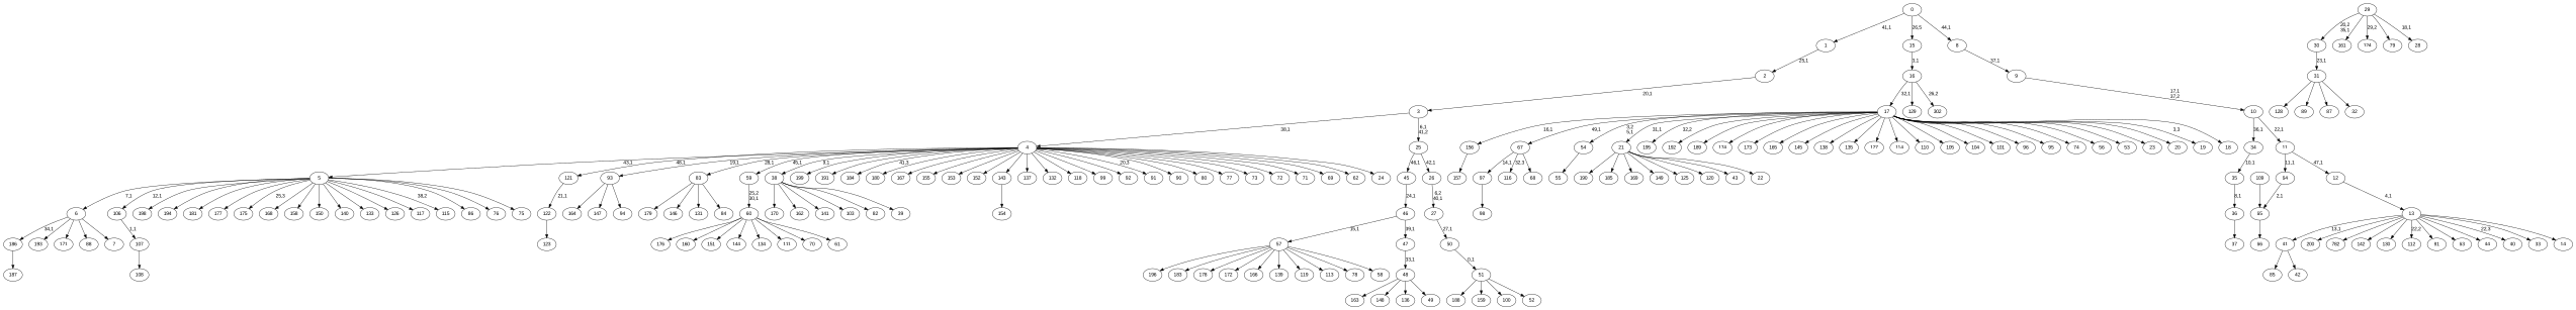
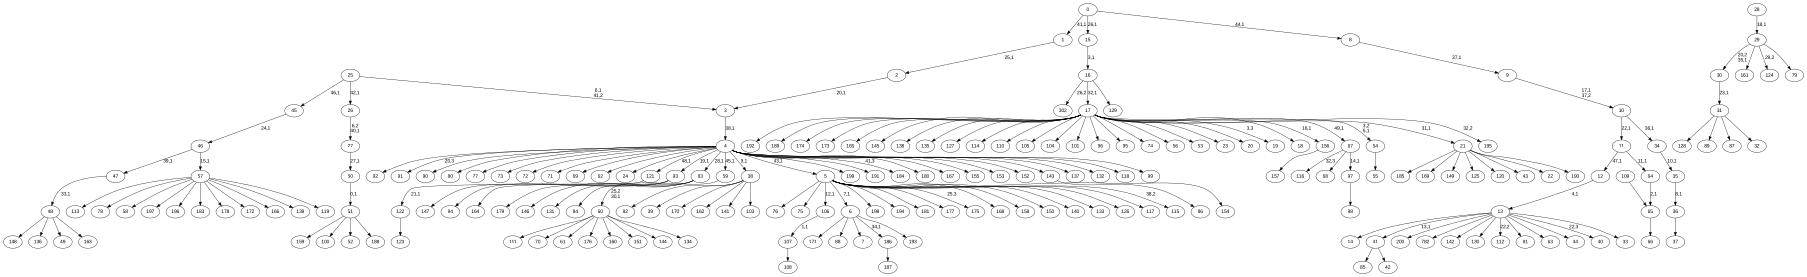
  digraph {
    fontname="Liberation Sans"
    node [fontname="Liberation Sans"]
    edge [fontname="Liberation Sans"]
    186
    187
    156
    157
    122
    123
    121
    107
    108
    106
    97
    98
    93
    164
    147
    94
    83
    179
    146
    131
    84
    67
    116
    68
    65
    66
    109
    64
    60
    176
    160
    151
    144
    134
    111
    70
    61
    59
    57
+   197
    196
    183
    178
    172
    166
    139
    119
    113
    78
    58
    54
    55
    51
    188
    159
    100
    52
    50
    48
    163
    148
    136
    49
    47
    46
    45
    41
    85
    42
    38
    170
    162
    141
    103
    82
    39
    36
    37
    35
    34
    31
    128
    89
    87
    32
    30
    29
    161
    124
    79
    28
    27
    26
    25
    21
    190
    185
    169
    149
    125
    120
    43
    22
    17
    195
    192
    189
    174
    173
    165
    145
    138
    135
    127
    114
    110
    105
    104
    101
    96
    95
    74
    56
    53
    23
    20
    19
    18
    16
    129
    n131 [label=302]
    15
    13
    200
    n135 [label=782]
    142
    130
    112
    81
    63
    44
    40
    33
    14
    12
    11
    10
    9
    8
    6
    193
    171
    88
    7
    5
    198
    194
    181
    177
    175
    168
    158
    150
    140
    133
    126
    117
    115
    86
    76
    75
    4
    199
    191
    184
    180
    167
    155
    153
    152
    143
    137
    132
    118
    99
    92
    91
    90
    80
    77
    73
    72
    71
    69
    62
    24
    154
    3
    2
    1
    0
    186 -> 187
    156 -> 157
    122 -> 123
    121 -> 122 [label="21,1"]
    107 -> 108
    106 -> 107 [label="1,1"]
    97 -> 98
    93 -> 164
    93 -> 147
    93 -> 94
    83 -> 179
    83 -> 146
    83 -> 131
    83 -> 84
    67 -> 97 [label="14,1"]
    67 -> 116 [label="32,3"]
    67 -> 68
    65 -> 66
    109 -> 65
    64 -> 65 [label="2,1"]
    60 -> 176
    60 -> 160
    60 -> 151
    60 -> 144
    60 -> 134
    60 -> 111
    60 -> 70
    60 -> 61
    59 -> 60 [label="25,2\n30,1"]
+   57 -> 197
    57 -> 196
    57 -> 183
    57 -> 178
    57 -> 172
    57 -> 166
    57 -> 139
    57 -> 119
    57 -> 113
    57 -> 78
    57 -> 58
    54 -> 55
    51 -> 188
    51 -> 159
    51 -> 100
    51 -> 52
    50 -> 51 [label="0,1"]
    48 -> 163
    48 -> 148
    48 -> 136
    48 -> 49
    47 -> 48 [label="33,1"]
    46 -> 57 [label="15,1"]
    46 -> 47 [label="39,1"]
    45 -> 46 [label="24,1"]
    41 -> 85
    41 -> 42
    38 -> 170
    38 -> 162
    38 -> 141
    38 -> 103
    38 -> 82
    38 -> 39
    36 -> 37
    35 -> 36 [label="8,1"]
    34 -> 35 [label="10,1"]
    31 -> 128
    31 -> 89
    31 -> 87
    31 -> 32
    30 -> 31 [label="23,1"]
    29 -> 30 [label="20,2\n35,1"]
    29 -> 161
    29 -> 124 [label="29,2"]
    29 -> 79
-   29 -> 28 [label="18,1"]
+   28 -> 29 [label="18,1"]
    27 -> 50 [label="27,1"]
    26 -> 27 [label="6,2\n40,1"]
    25 -> 45 [label="46,1"]
    25 -> 26 [label="42,1"]
    21 -> 190
    21 -> 185
    21 -> 169
    21 -> 149
    21 -> 125
    21 -> 120
    21 -> 43
    21 -> 22
    17 -> 156 [label="16,1"]
    17 -> 67 [label="49,1"]
    17 -> 54 [label="3,2\n5,1"]
    17 -> 21 [label="31,1"]
    17 -> 195 [label="32,2"]
    17 -> 192
    17 -> 189
    17 -> 174
    17 -> 173
    17 -> 165
    17 -> 145
    17 -> 138
    17 -> 135
    17 -> 127
    17 -> 114
    17 -> 110
    17 -> 105
    17 -> 104
    17 -> 101
    17 -> 96
    17 -> 95
    17 -> 74
    17 -> 56
    17 -> 53
    17 -> 23
    17 -> 20
    17 -> 19 [label="3,3"]
    17 -> 18
    16 -> 17 [label="32,1"]
    16 -> 129
    16 -> n131 [label="26,2"]
    15 -> 16 [label="3,1"]
    13 -> 41 [label="13,1"]
    13 -> 200
    13 -> n135
    13 -> 142
    13 -> 130
    13 -> 112 [label="22,2"]
    13 -> 81
    13 -> 63
    13 -> 44
    13 -> 40 [label="22,3"]
    13 -> 33
    13 -> 14
    12 -> 13 [label="4,1"]
    11 -> 64 [label="11,1"]
    11 -> 12 [label="47,1"]
    10 -> 34 [label="36,1"]
    10 -> 11 [label="22,1"]
    9 -> 10 [label="17,1\n37,2"]
    8 -> 9 [label="37,1"]
    6 -> 186 [label="34,1"]
    6 -> 193
    6 -> 171
    6 -> 88
    6 -> 7
    5 -> 106 [label="12,1"]
    5 -> 6 [label="7,1"]
    5 -> 198
    5 -> 194
    5 -> 181
    5 -> 177
    5 -> 175 [label="25,3"]
    5 -> 168
    5 -> 158
    5 -> 150
    5 -> 140
    5 -> 133
    5 -> 126
    5 -> 117
    5 -> 115 [label="38,2"]
    5 -> 86
    5 -> 76
    5 -> 75
    4 -> 121 [label="48,1"]
    4 -> 93 [label="19,1"]
    4 -> 83 [label="28,1"]
    4 -> 59 [label="45,1"]
    4 -> 38 [label="9,1"]
    4 -> 5 [label="43,1"]
    4 -> 199
    4 -> 191
    4 -> 184 [label="41,3"]
    4 -> 180
    4 -> 167
    4 -> 155
    4 -> 153
    4 -> 152
    4 -> 143
    4 -> 137
    4 -> 132
    4 -> 118
    4 -> 99
    4 -> 92
    4 -> 91 [label="20,3"]
    4 -> 90
    4 -> 80
    4 -> 77
    4 -> 73
    4 -> 72
    4 -> 71
    4 -> 69
    4 -> 62
    4 -> 24
    143 -> 154
-   3 -> 25 [label="6,1\n41,2"]
+   25 -> 3 [label="6,1\n41,2"]
    3 -> 4 [label="38,1"]
    2 -> 3 [label="20,1"]
    1 -> 2 [label="25,1"]
-   0 -> 15 [label="26,5"]
+   0 -> 15 [label="26,1"]
    0 -> 8 [label="44,1"]
    0 -> 1 [label="41,1"]
  }
